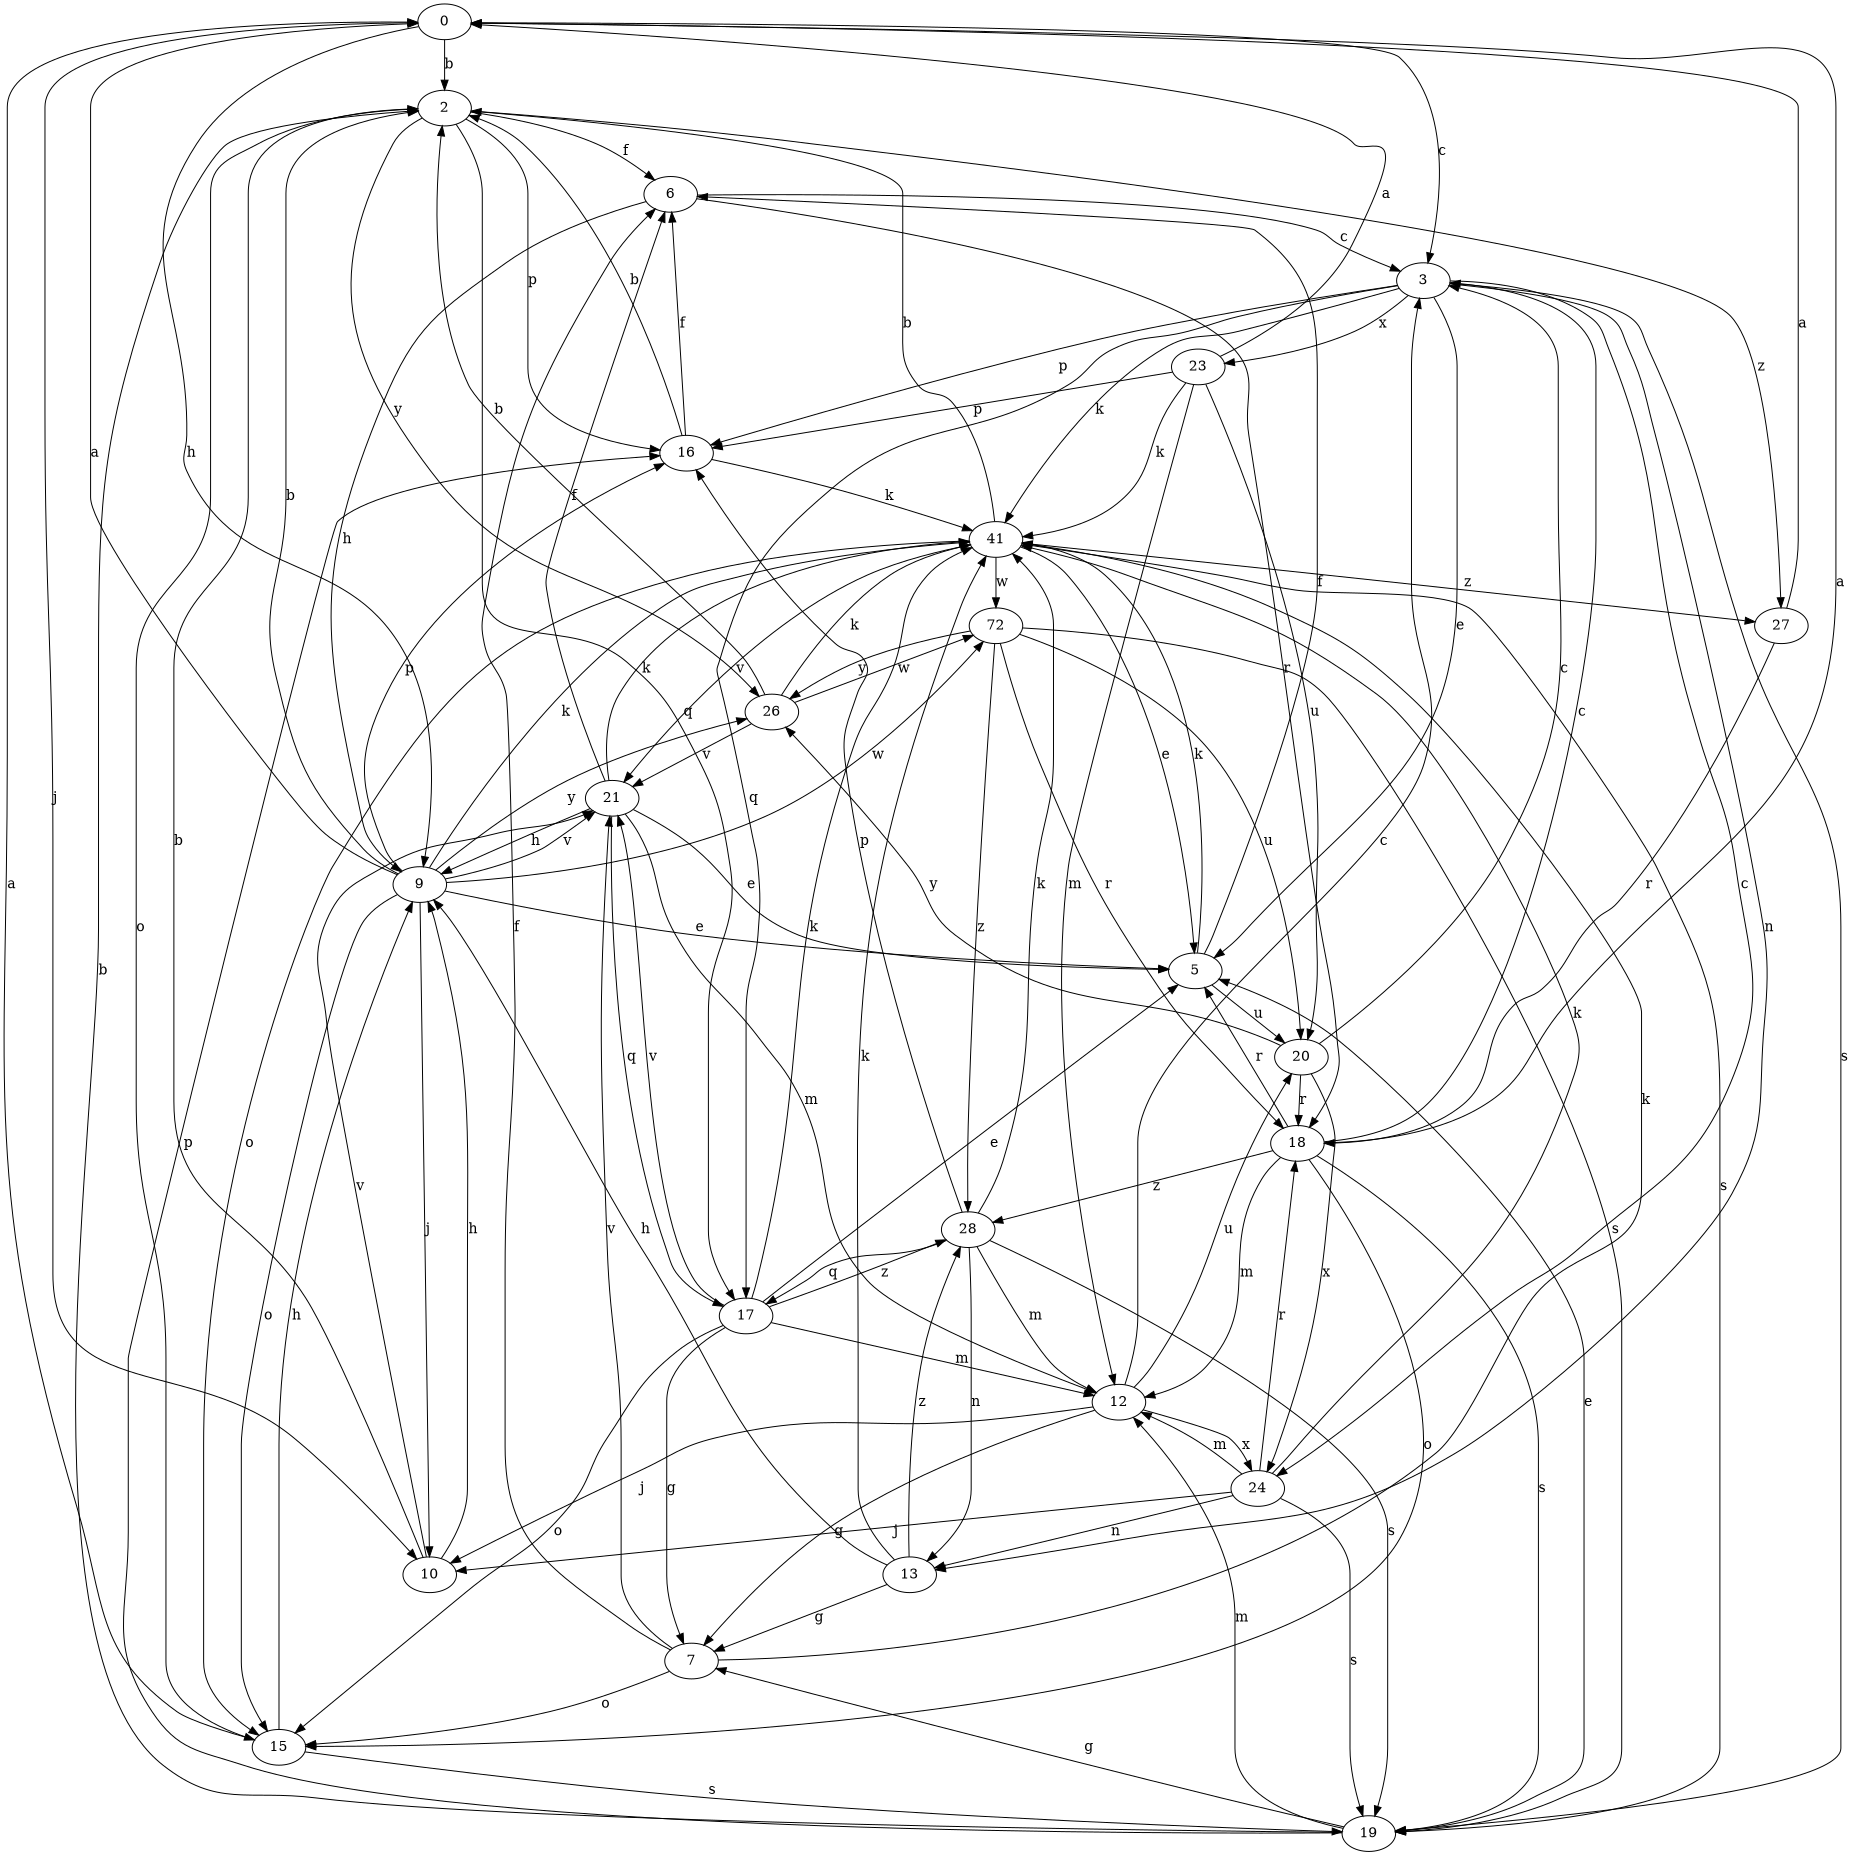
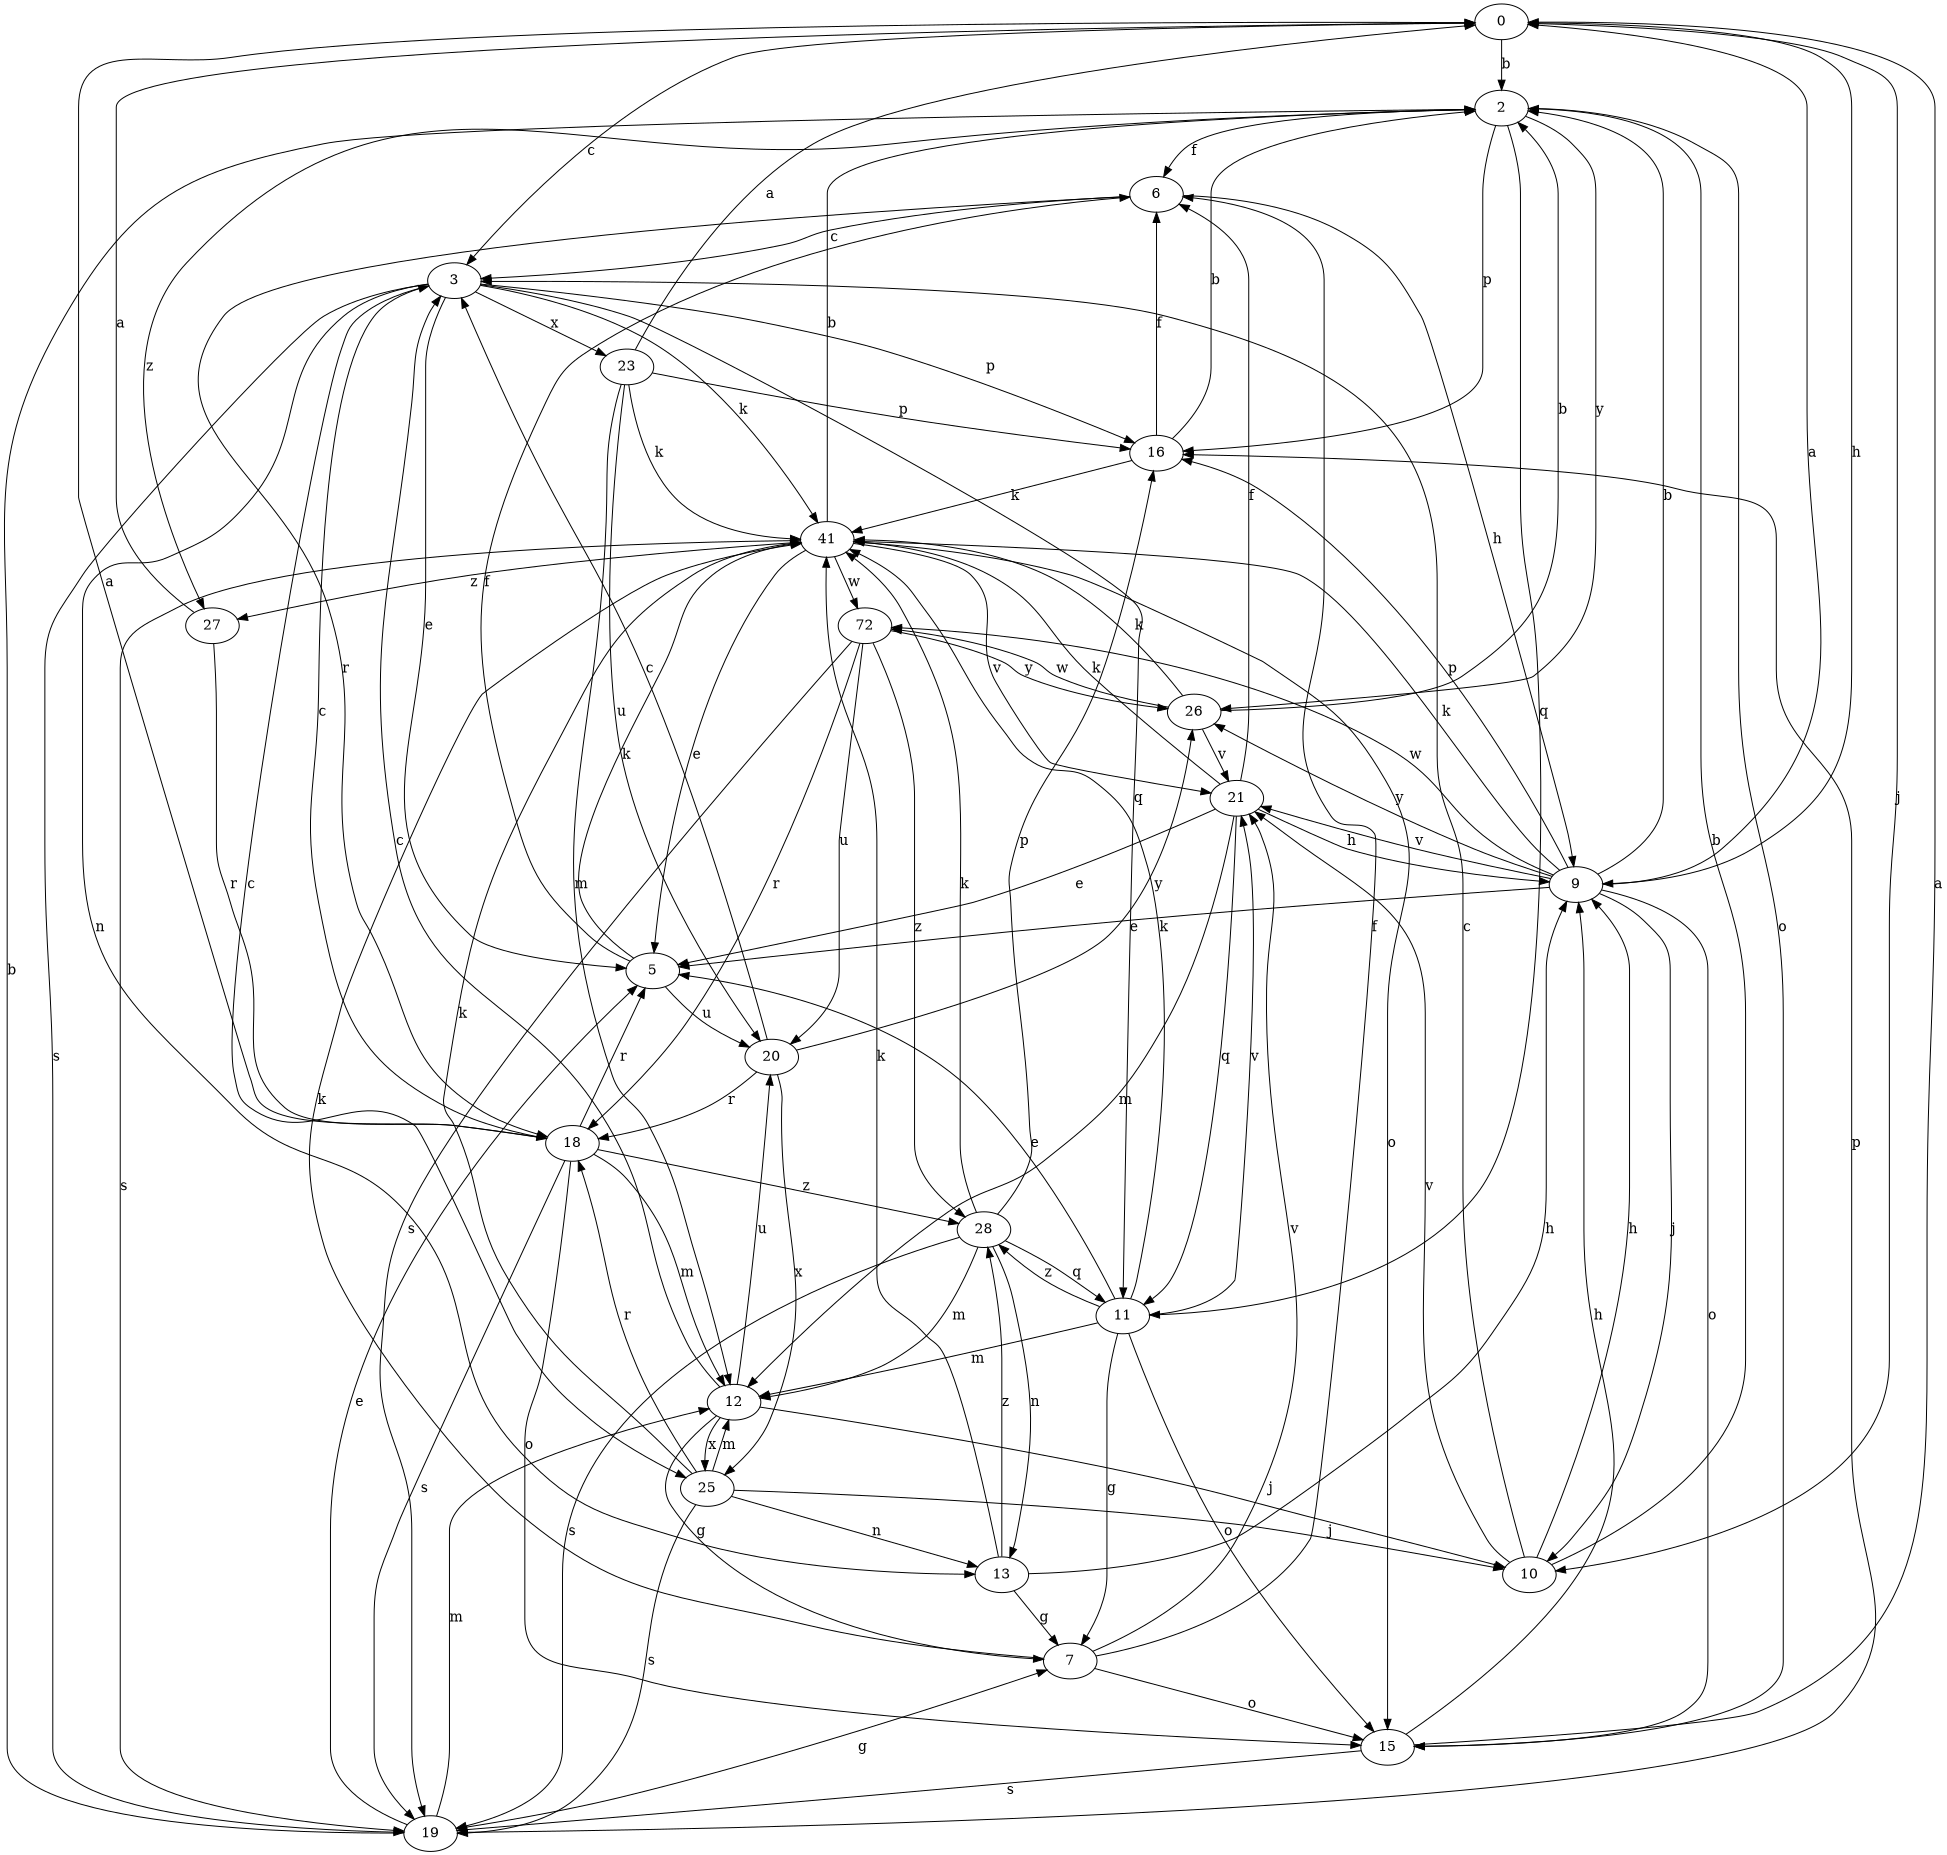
  strict digraph {
    0
    2
    3
    9
    10
    6
    15
    16
-   17
+   17 [label=11]
    26
    27
    5
    n13 [label=41]
    13
    19
    23
-   24
+   24 [label=25]
    21
    n19 [label=72]
    18
    7
    12
    28
    20
    0 -> 2 [label=b]
    0 -> 3 [label=c]
    0 -> 9 [label=h]
    0 -> 10 [label=j]
    2 -> 6 [label=f]
    2 -> 15 [label=o]
    2 -> 16 [label=p]
    2 -> 17 [label=q]
    2 -> 26 [label=y]
    2 -> 27 [label=z]
    3 -> 16 [label=p]
    3 -> 17 [label=q]
    3 -> 5 [label=e]
    3 -> n13 [label=k]
    3 -> 13 [label=n]
    3 -> 19 [label=s]
    3 -> 23 [label=x]
    3 -> 24 [label=c]
    9 -> 0 [label=a]
    9 -> 2 [label=b]
    9 -> 10 [label=j]
    9 -> 15 [label=o]
    9 -> 16 [label=p]
    9 -> 26 [label=y]
    9 -> 5 [label=e]
    9 -> n13 [label=k]
    9 -> 21 [label=v]
    9 -> n19 [label=w]
    10 -> 2 [label=b]
+   10 -> 3 [label=c]
    10 -> 9 [label=h]
    10 -> 21 [label=v]
    6 -> 3 [label=c]
    6 -> 9 [label=h]
    6 -> 18 [label=r]
    15 -> 0 [label=a]
    15 -> 9 [label=h]
    15 -> 19 [label=s]
    16 -> 2 [label=b]
    16 -> 6 [label=f]
    16 -> n13 [label=k]
    17 -> 15 [label=o]
    17 -> 5 [label=e]
    17 -> n13 [label=k]
    17 -> 21 [label=v]
    17 -> 7 [label=g]
    17 -> 12 [label=m]
    17 -> 28 [label=z]
    26 -> 2 [label=b]
    26 -> n13 [label=k]
    26 -> 21 [label=v]
    26 -> n19 [label=w]
    27 -> 0 [label=a]
    27 -> 18 [label=r]
    5 -> 6 [label=f]
    5 -> n13 [label=k]
    5 -> 20 [label=u]
    n13 -> 2 [label=b]
    n13 -> 15 [label=o]
    n13 -> 27 [label=z]
    n13 -> 5 [label=e]
    n13 -> 19 [label=s]
    n13 -> 21 [label=v]
    n13 -> n19 [label=w]
    13 -> 9 [label=h]
    13 -> n13 [label=k]
    13 -> 7 [label=g]
    13 -> 28 [label=z]
    19 -> 2 [label=b]
    19 -> 16 [label=p]
    19 -> 5 [label=e]
    19 -> 7 [label=g]
    19 -> 12 [label=m]
    23 -> 0 [label=a]
    23 -> 16 [label=p]
    23 -> n13 [label=k]
    23 -> 12 [label=m]
    23 -> 20 [label=u]
    24 -> 10 [label=j]
    24 -> n13 [label=k]
    24 -> 13 [label=n]
    24 -> 19 [label=s]
    24 -> 18 [label=r]
    24 -> 12 [label=m]
    21 -> 9 [label=h]
    21 -> 6 [label=f]
    21 -> 17 [label=q]
    21 -> 5 [label=e]
    21 -> n13 [label=k]
    21 -> 12 [label=m]
    n19 -> 26 [label=y]
    n19 -> 19 [label=s]
    n19 -> 18 [label=r]
    n19 -> 28 [label=z]
    n19 -> 20 [label=u]
    18 -> 0 [label=a]
    18 -> 3 [label=c]
    18 -> 15 [label=o]
    18 -> 5 [label=r]
    18 -> 19 [label=s]
    18 -> 12 [label=m]
    18 -> 28 [label=z]
    7 -> 6 [label=f]
    7 -> 15 [label=o]
    7 -> n13 [label=k]
    7 -> 21 [label=v]
    12 -> 3 [label=c]
    12 -> 10 [label=j]
    12 -> 24 [label=x]
    12 -> 7 [label=g]
    12 -> 20 [label=u]
    28 -> 16 [label=p]
    28 -> 17 [label=q]
    28 -> n13 [label=k]
    28 -> 13 [label=n]
    28 -> 19 [label=s]
    28 -> 12 [label=m]
    20 -> 3 [label=c]
    20 -> 26 [label=y]
    20 -> 24 [label=x]
    20 -> 18 [label=r]
  }
